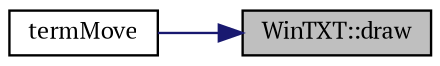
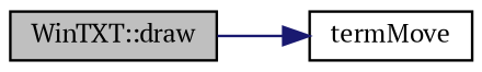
  digraph {
    rankdir=LR
    fontname="PT Serif"
    node [color=black fontname="PT Serif" fontsize=10 shape=record style=filled]
    n1 [fillcolor=grey75 fontcolor=black height=0.2 label="WinTXT::draw" width=0.4]
    n2 [fillcolor=white height=0.2 label=termMove width=0.4]
-   n2 -> n1 [color=midnightblue fontname="PT Serif" fontsize=10 labelfontname=Helvetica labelfontsize=10 style=solid]
+   n1 -> n2 [color=midnightblue fontname="PT Serif" fontsize=10 labelfontname=Helvetica labelfontsize=10 style=solid]
  }
